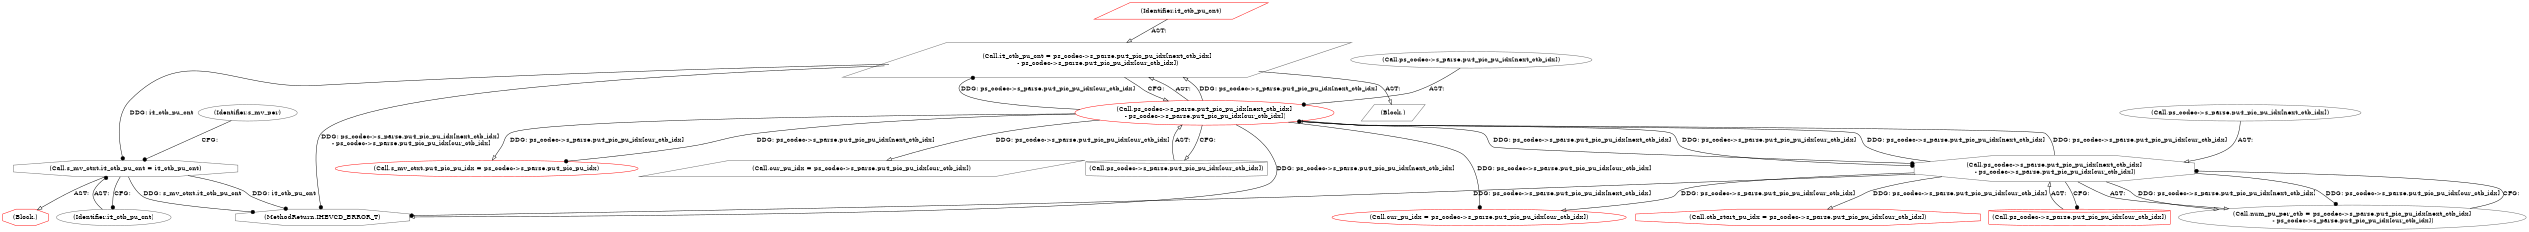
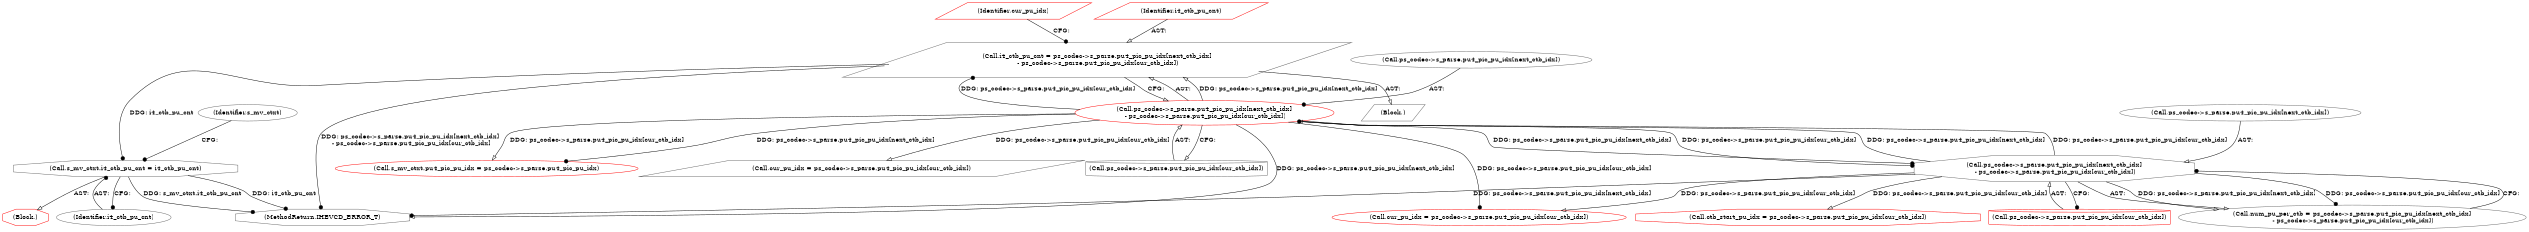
  digraph {
    node [color=gray40 shape=ellipse]
    edge [arrowhead=dot]
    n1 [label="(Call,i4_ctb_pu_cnt = ps_codec->s_parse.pu4_pic_pu_idx[next_ctb_idx]\n - ps_codec->s_parse.pu4_pic_pu_idx[cur_ctb_idx])" shape=parallelogram]
    n2 [color=red label="(Call,ps_codec->s_parse.pu4_pic_pu_idx[next_ctb_idx]\n - ps_codec->s_parse.pu4_pic_pu_idx[cur_ctb_idx])"]
    n3 [label="(Call,s_mv_ctxt.i4_ctb_pu_cnt = i4_ctb_pu_cnt)" shape=octagon]
    n4 [label="(Block,)" shape=parallelogram]
    n5 [label="(MethodReturn,IHEVCD_ERROR_T)" shape=octagon]
    n6 [label="(Call,ps_codec->s_parse.pu4_pic_pu_idx[next_ctb_idx]\n - ps_codec->s_parse.pu4_pic_pu_idx[cur_ctb_idx])" shape=octagon]
    n7 [color=red label="(Call,s_mv_ctxt.pu4_pic_pu_idx = ps_codec->s_parse.pu4_pic_pu_idx)"]
    n8 [label="(Call,cur_pu_idx = ps_codec->s_parse.pu4_pic_pu_idx[cur_ctb_idx])" shape=parallelogram]
    n9 [label="(Call,ps_codec->s_parse.pu4_pic_pu_idx[cur_ctb_idx])" shape=cylinder]
    n10 [color=red label="(Call,cur_pu_idx = ps_codec->s_parse.pu4_pic_pu_idx[cur_ctb_idx])"]
    n11 [label="(Identifier,i4_ctb_pu_cnt)"]
    n12 [color=red label="(Block,)" shape=octagon]
    n13 [color=red label="(Call,ctb_start_pu_idx = ps_codec->s_parse.pu4_pic_pu_idx[cur_ctb_idx])" shape=octagon]
    n14 [color=red label="(Call,ps_codec->s_parse.pu4_pic_pu_idx[cur_ctb_idx])" shape=cylinder]
    n15 [label="(Call,num_pu_per_ctb = ps_codec->s_parse.pu4_pic_pu_idx[next_ctb_idx]\n - ps_codec->s_parse.pu4_pic_pu_idx[cur_ctb_idx])"]
    n16 [label="(Call,ps_codec->s_parse.pu4_pic_pu_idx[next_ctb_idx])"]
-   n17 [label="(Identifier,s_mv_per)"]
+   n17 [label="(Identifier,s_mv_ctxt)"]
+   n18 [color=red label="(Identifier,cur_pu_idx)" shape=parallelogram]
    n19 [label="(Call,ps_codec->s_parse.pu4_pic_pu_idx[next_ctb_idx])"]
    n20 [color=red label="(Identifier,i4_ctb_pu_cnt)" shape=parallelogram]
    n1 -> n2 [arrowhead=onormal label="CFG: "]
    n1 -> n3 [label="DDG: i4_ctb_pu_cnt"]
    n1 -> n4 [arrowhead=onormal label="AST: "]
    n1 -> n5 [label="DDG: ps_codec->s_parse.pu4_pic_pu_idx[next_ctb_idx]\n - ps_codec->s_parse.pu4_pic_pu_idx[cur_ctb_idx]"]
    n2 -> n1 [arrowhead=onormal label="AST: "]
    n2 -> n1 [arrowhead=onormal label="DDG: ps_codec->s_parse.pu4_pic_pu_idx[next_ctb_idx]"]
    n2 -> n1 [label="DDG: ps_codec->s_parse.pu4_pic_pu_idx[cur_ctb_idx]"]
    n2 -> n5 [arrowhead=onormal label="DDG: ps_codec->s_parse.pu4_pic_pu_idx[next_ctb_idx]"]
    n2 -> n6 [label="DDG: ps_codec->s_parse.pu4_pic_pu_idx[next_ctb_idx]"]
    n2 -> n6 [label="DDG: ps_codec->s_parse.pu4_pic_pu_idx[cur_ctb_idx]"]
    n2 -> n7 [label="DDG: ps_codec->s_parse.pu4_pic_pu_idx[next_ctb_idx]"]
    n2 -> n7 [arrowhead=onormal label="DDG: ps_codec->s_parse.pu4_pic_pu_idx[cur_ctb_idx]"]
    n2 -> n8 [arrowhead=onormal label="DDG: ps_codec->s_parse.pu4_pic_pu_idx[cur_ctb_idx]"]
    n2 -> n9 [arrowhead=onormal label="CFG: "]
    n2 -> n10 [label="DDG: ps_codec->s_parse.pu4_pic_pu_idx[cur_ctb_idx]"]
    n3 -> n5 [label="DDG: s_mv_ctxt.i4_ctb_pu_cnt"]
    n3 -> n5 [label="DDG: i4_ctb_pu_cnt"]
    n3 -> n11 [label="CFG: "]
    n3 -> n12 [arrowhead=onormal label="AST: "]
    n6 -> n2 [arrowhead=onormal label="DDG: ps_codec->s_parse.pu4_pic_pu_idx[next_ctb_idx]"]
    n6 -> n2 [label="DDG: ps_codec->s_parse.pu4_pic_pu_idx[cur_ctb_idx]"]
    n6 -> n5 [label="DDG: ps_codec->s_parse.pu4_pic_pu_idx[next_ctb_idx]"]
    n6 -> n10 [arrowhead=onormal label="DDG: ps_codec->s_parse.pu4_pic_pu_idx[cur_ctb_idx]"]
    n6 -> n13 [arrowhead=onormal label="DDG: ps_codec->s_parse.pu4_pic_pu_idx[cur_ctb_idx]"]
    n6 -> n14 [label="CFG: "]
    n6 -> n15 [arrowhead=onormal label="AST: "]
    n6 -> n15 [arrowhead=onormal label="DDG: ps_codec->s_parse.pu4_pic_pu_idx[next_ctb_idx]"]
    n6 -> n15 [label="DDG: ps_codec->s_parse.pu4_pic_pu_idx[cur_ctb_idx]"]
    n9 -> n2 [arrowhead=onormal label="AST: "]
    n11 -> n3 [label="AST: "]
    n14 -> n6 [arrowhead=onormal label="AST: "]
    n15 -> n6 [label="CFG: "]
    n16 -> n2 [label="AST: "]
    n17 -> n3 [label="CFG: "]
+   n18 -> n1 [label="CFG: "]
    n19 -> n6 [arrowhead=onormal label="AST: "]
    n20 -> n1 [arrowhead=onormal label="AST: "]
  }
